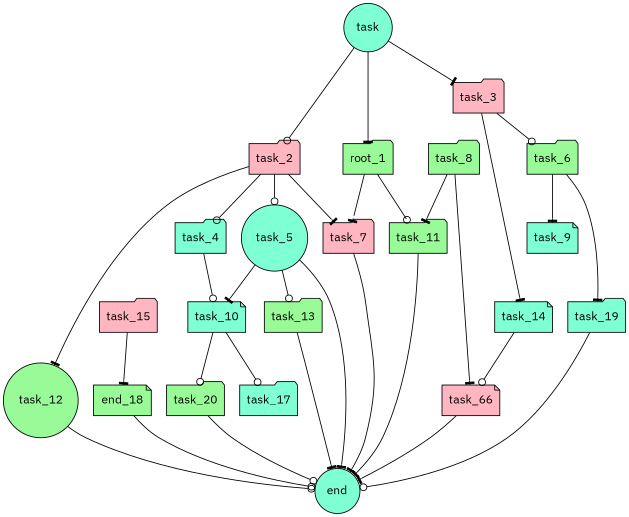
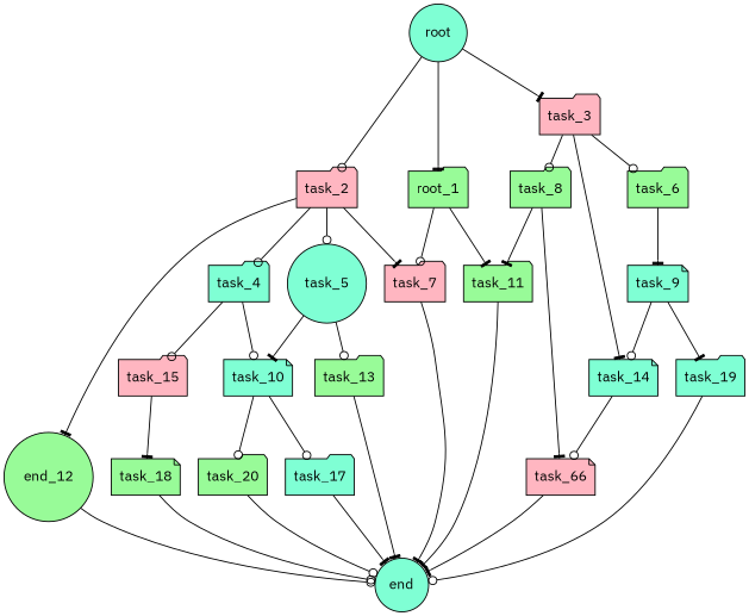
  digraph {
    fontname="IBM Plex Sans"
    node [fillcolor=aquamarine fontname="IBM Plex Sans" shape=folder style=filled]
    edge [arrowhead=tee fontname="IBM Plex Sans"]
-   root [shape=circle label=task]
+   root [shape=circle]
    n2 [fillcolor=palegreen label=root_1]
    task_2 [fillcolor=lightpink]
    task_3 [fillcolor=lightpink]
    task_7 [fillcolor=lightpink]
    task_11 [fillcolor=palegreen]
    task_4
    task_5 [shape=circle]
-   task_12 [fillcolor=palegreen shape=circle]
+   task_12 [fillcolor=palegreen shape=circle label=end_12]
    task_6 [fillcolor=palegreen]
    task_8 [fillcolor=palegreen]
    task_14 [shape=note]
    end [shape=circle]
    task_10 [shape=note]
    task_15 [fillcolor=lightpink]
    task_13 [fillcolor=palegreen]
    task_9 [shape=note]
    n18 [fillcolor=lightpink label=task_66 shape=note]
    task_17
    task_20 [fillcolor=palegreen]
-   task_18 [fillcolor=palegreen shape=note label=end_18]
+   task_18 [fillcolor=palegreen shape=note]
    task_19
    root -> n2
    root -> task_2 [arrowhead=odot]
    root -> task_3
-   n2 -> task_7
-   n2 -> task_11 [arrowhead=odot]
+   n2 -> task_7 [arrowhead=odot]
+   n2 -> task_11
    task_2 -> task_7
    task_2 -> task_4 [arrowhead=odot]
    task_2 -> task_5 [arrowhead=odot]
    task_2 -> task_12
    task_3 -> task_6 [arrowhead=odot]
+   task_3 -> task_8 [arrowhead=odot]
    task_3 -> task_14
    task_7 -> end
    task_11 -> end
    task_4 -> task_10 [arrowhead=odot]
+   task_4 -> task_15 [arrowhead=odot]
    task_5 -> task_10
    task_5 -> task_13 [arrowhead=odot]
    task_12 -> end [arrowhead=odot]
    task_6 -> task_9
    task_8 -> task_11
    task_8 -> n18
    task_14 -> n18 [arrowhead=odot]
    task_10 -> task_17 [arrowhead=odot]
    task_10 -> task_20 [arrowhead=odot]
    task_15 -> task_18
    task_13 -> end
-   task_6 -> task_19
+   task_9 -> task_14 [arrowhead=odot]
+   task_9 -> task_19
    n18 -> end
-   task_5 -> end
+   task_17 -> end
    task_20 -> end [arrowhead=odot]
    task_18 -> end [arrowhead=odot]
    task_19 -> end [arrowhead=odot]
  }
